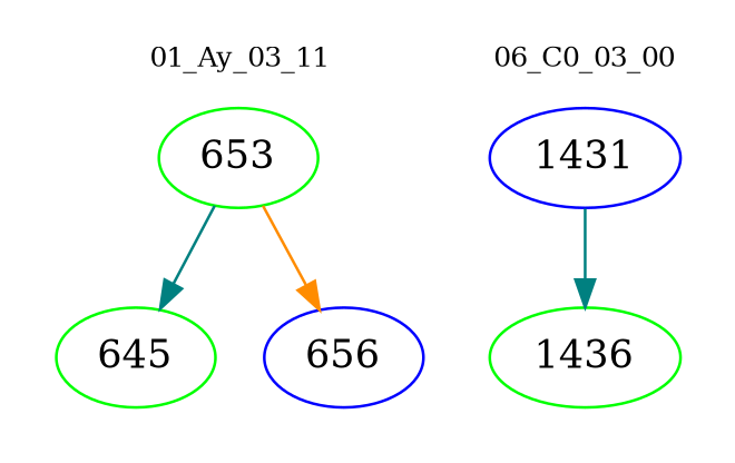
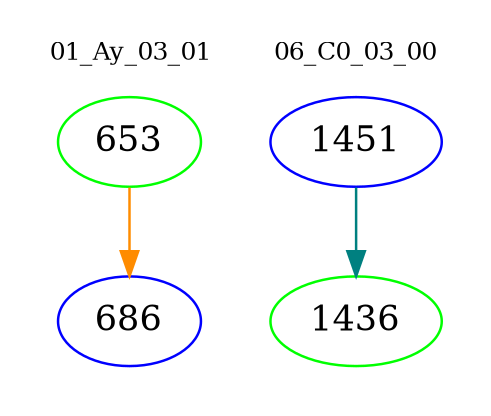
  digraph {
    node [color=green]
    edge [color=teal]
    n1 [label=653]
-   n2 [label=645]
-   n3 [color=blue label=656]
-   n4 [color=blue label=1431]
+   n3 [color=blue label=686]
+   n4 [color=blue label=1451]
    n5 [label=1436]
    subgraph cluster_1 {
      color=white
      fontsize=10
-     label="01_Ay_03_11"
+     label="01_Ay_03_01"
      n1
-     n2
      n3
    }
    subgraph cluster_2 {
      color=white
      fontsize=10
      label="06_C0_03_00"
      n4
      n5
    }
-   n1 -> n2
    n1 -> n3 [color=darkorange]
    n4 -> n5
  }
